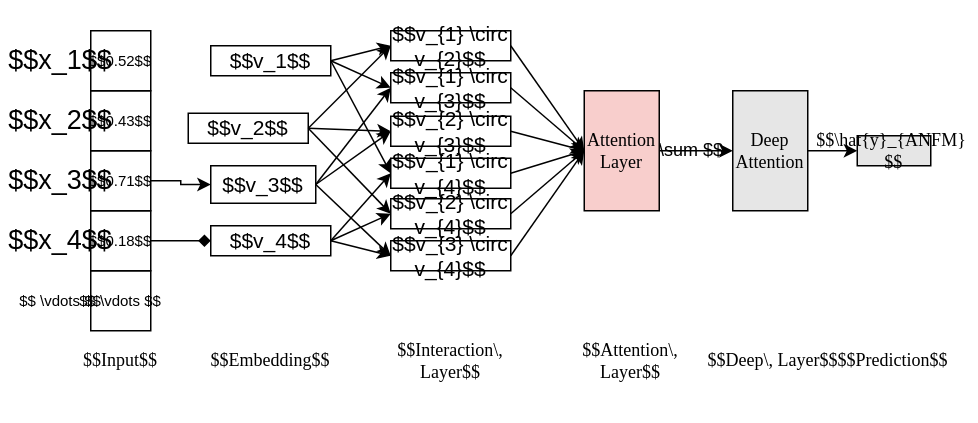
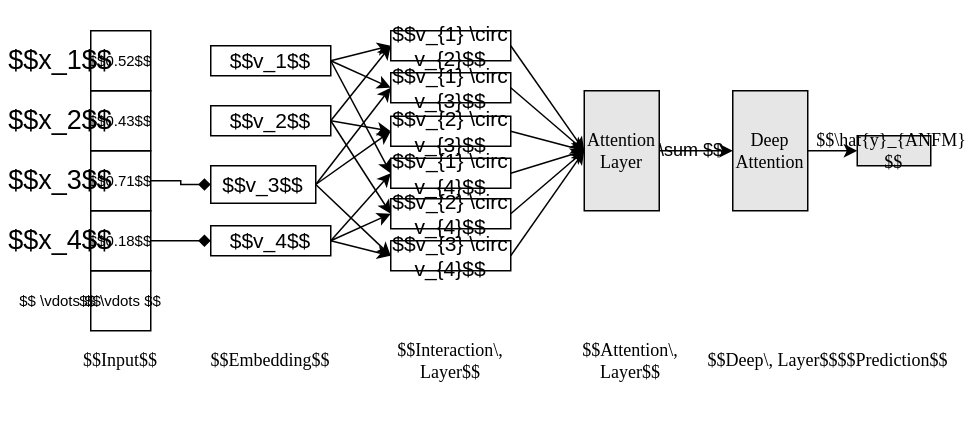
  <mxCell id="0" />
  <mxCell id="1" parent="0" />
  <mxCell id="2" value="&lt;font style=&quot;font-size: 12px&quot;&gt;$$\sum&amp;nbsp;$$&lt;/font&gt;" style="rounded=0;whiteSpace=wrap;html=1;dashed=1;strokeColor=none;fillColor=none;" vertex="1" parent="1"><mxGeometry x="439" y="85" width="30" height="30" as="geometry" /></mxCell>
  <mxCell id="3" value="&lt;font style=&quot;font-size: 18px&quot;&gt;$$x_1$$&lt;/font&gt;" style="rounded=0;whiteSpace=wrap;html=1;dashed=1;strokeColor=none;fillColor=none;" vertex="1" parent="1"><mxGeometry x="20" y="20" width="40" height="40" as="geometry" /></mxCell>
  <mxCell id="4" value="&lt;font style=&quot;font-size: 10px&quot;&gt;$$0.52$$&lt;/font&gt;" style="rounded=0;whiteSpace=wrap;html=1;fillColor=none;" vertex="1" parent="1"><mxGeometry x="60" y="20" width="40" height="40" as="geometry" /></mxCell>
  <mxCell id="5" value="&lt;font style=&quot;font-size: 18px&quot;&gt;$$x_2$$&lt;/font&gt;" style="rounded=0;whiteSpace=wrap;html=1;dashed=1;strokeColor=none;fillColor=none;" vertex="1" parent="1"><mxGeometry x="20" y="60" width="40" height="40" as="geometry" /></mxCell>
  <mxCell id="6" value="&lt;font style=&quot;font-size: 10px&quot;&gt;$$0.43$$&lt;/font&gt;" style="rounded=0;whiteSpace=wrap;html=1;fillColor=none;" vertex="1" parent="1"><mxGeometry x="60" y="60" width="40" height="40" as="geometry" /></mxCell>
  <mxCell id="7" value="&lt;font style=&quot;font-size: 18px&quot;&gt;$$x_3$$&lt;/font&gt;" style="rounded=0;whiteSpace=wrap;html=1;dashed=1;strokeColor=none;fillColor=none;" vertex="1" parent="1"><mxGeometry x="20" y="100" width="40" height="40" as="geometry" /></mxCell>
- <mxCell id="8" style="edgeStyle=orthogonalEdgeStyle;rounded=0;orthogonalLoop=1;jettySize=auto;html=1;entryX=0;entryY=0.5;entryDx=0;entryDy=0;fontSize=14;" edge="1" parent="1" source="9" target="18"><mxGeometry relative="1" as="geometry" /></mxCell>
+ <mxCell id="8" style="edgeStyle=orthogonalEdgeStyle;rounded=0;orthogonalLoop=1;jettySize=auto;html=1;entryX=0;entryY=0.5;entryDx=0;entryDy=0;fontSize=14;endArrow=diamond;" edge="1" parent="1" source="9" target="18"><mxGeometry relative="1" as="geometry" /></mxCell>
  <mxCell id="9" value="&lt;font style=&quot;font-size: 10px&quot;&gt;$$0.71$$&lt;/font&gt;" style="rounded=0;whiteSpace=wrap;html=1;fillColor=none;" vertex="1" parent="1"><mxGeometry x="60" y="100" width="40" height="40" as="geometry" /></mxCell>
  <mxCell id="10" value="&lt;font style=&quot;font-size: 18px&quot;&gt;$$x_4$$&lt;/font&gt;" style="rounded=0;whiteSpace=wrap;html=1;dashed=1;strokeColor=none;fillColor=none;" vertex="1" parent="1"><mxGeometry x="20" y="140" width="40" height="40" as="geometry" /></mxCell>
  <mxCell id="11" style="edgeStyle=orthogonalEdgeStyle;rounded=0;orthogonalLoop=1;jettySize=auto;html=1;entryX=0;entryY=0.5;entryDx=0;entryDy=0;fontSize=14;endArrow=diamond;" edge="1" parent="1" source="12" target="19"><mxGeometry relative="1" as="geometry" /></mxCell>
  <mxCell id="12" value="&lt;font style=&quot;font-size: 10px&quot;&gt;$$0.18$$&lt;/font&gt;" style="rounded=0;whiteSpace=wrap;html=1;fillColor=none;" vertex="1" parent="1"><mxGeometry x="60" y="140" width="40" height="40" as="geometry" /></mxCell>
  <mxCell id="13" value="&lt;span style=&quot;font-size: 10px&quot;&gt;$$&amp;nbsp;\vdots&amp;nbsp;$$&lt;/span&gt;" style="rounded=0;whiteSpace=wrap;html=1;dashed=1;strokeColor=none;fillColor=none;" vertex="1" parent="1"><mxGeometry x="20" y="180" width="40" height="40" as="geometry" /></mxCell>
  <mxCell id="14" value="&lt;font style=&quot;font-size: 10px&quot;&gt;$$&amp;nbsp;\vdots&amp;nbsp;$$&lt;/font&gt;" style="rounded=0;whiteSpace=wrap;html=1;fillColor=none;" vertex="1" parent="1"><mxGeometry x="60" y="180" width="40" height="40" as="geometry" /></mxCell>
  <mxCell id="15" value="&lt;font style=&quot;font-size: 14px&quot;&gt;$$v_1$$&lt;/font&gt;" style="rounded=0;whiteSpace=wrap;html=1;fillColor=none;" vertex="1" parent="1"><mxGeometry x="140" y="30" width="80" height="20" as="geometry" /></mxCell>
  <mxCell id="16" value="&lt;font style=&quot;font-size: 14px&quot;&gt;$$v_{1} \circ v_{2}$$&lt;/font&gt;" style="rounded=0;whiteSpace=wrap;html=1;fillColor=none;" vertex="1" parent="1"><mxGeometry x="260" y="20" width="80" height="20" as="geometry" /></mxCell>
- <mxCell id="17" value="&lt;font style=&quot;font-size: 14px&quot;&gt;$$v_2$$&lt;/font&gt;" style="rounded=0;whiteSpace=wrap;html=1;fillColor=none;" vertex="1" parent="1"><mxGeometry x="125" y="75" width="80" height="20" as="geometry" /></mxCell>
+ <mxCell id="17" value="&lt;font style=&quot;font-size: 14px&quot;&gt;$$v_2$$&lt;/font&gt;" style="rounded=0;whiteSpace=wrap;html=1;fillColor=none;" vertex="1" parent="1"><mxGeometry x="140" y="70" width="80" height="20" as="geometry" /></mxCell>
  <mxCell id="18" value="&lt;font style=&quot;font-size: 14px&quot;&gt;$$v_3$$&lt;/font&gt;" style="rounded=0;whiteSpace=wrap;html=1;fillColor=none;" vertex="1" parent="1"><mxGeometry x="140" y="110" width="70" height="25" as="geometry" /></mxCell>
  <mxCell id="19" value="&lt;font style=&quot;font-size: 14px&quot;&gt;$$v_4$$&lt;/font&gt;" style="rounded=0;whiteSpace=wrap;html=1;fillColor=none;" vertex="1" parent="1"><mxGeometry x="140" y="150" width="80" height="20" as="geometry" /></mxCell>
  <mxCell id="20" value="&lt;span style=&quot;font-size: 14px&quot;&gt;$$v_{1} \circ v_{3}$$&lt;/span&gt;" style="rounded=0;whiteSpace=wrap;html=1;fillColor=none;" vertex="1" parent="1"><mxGeometry x="260" y="48" width="80" height="20" as="geometry" /></mxCell>
  <mxCell id="21" value="&lt;span style=&quot;font-size: 14px&quot;&gt;$$v_{2} \circ v_{3}$$&lt;/span&gt;" style="rounded=0;whiteSpace=wrap;html=1;fillColor=none;" vertex="1" parent="1"><mxGeometry x="260" y="77" width="80" height="20" as="geometry" /></mxCell>
  <mxCell id="22" value="&lt;font style=&quot;font-size: 14px&quot;&gt;$$v_{1} \circ v_{4}$$&lt;/font&gt;" style="rounded=0;whiteSpace=wrap;html=1;fillColor=none;" vertex="1" parent="1"><mxGeometry x="260" y="105" width="80" height="20" as="geometry" /></mxCell>
  <mxCell id="23" value="&lt;font style=&quot;font-size: 14px&quot;&gt;$$v_{2} \circ v_{4}$$&lt;/font&gt;" style="rounded=0;whiteSpace=wrap;html=1;fillColor=none;" vertex="1" parent="1"><mxGeometry x="260" y="132" width="80" height="20" as="geometry" /></mxCell>
  <mxCell id="24" value="&lt;font style=&quot;font-size: 14px&quot;&gt;$$v_{3} \circ v_{4}$$&lt;/font&gt;" style="rounded=0;whiteSpace=wrap;html=1;fillColor=none;" vertex="1" parent="1"><mxGeometry x="260" y="160" width="80" height="20" as="geometry" /></mxCell>
  <mxCell id="25" value="" style="endArrow=classic;html=1;rounded=0;fontSize=14;exitX=1;exitY=0.5;exitDx=0;exitDy=0;entryX=0;entryY=0.5;entryDx=0;entryDy=0;" edge="1" parent="1" source="15" target="16"><mxGeometry width="50" height="50" relative="1" as="geometry"><mxPoint x="240" y="160" as="sourcePoint" /><mxPoint x="290" y="110" as="targetPoint" /></mxGeometry></mxCell>
  <mxCell id="26" value="" style="endArrow=classic;html=1;rounded=0;fontSize=14;exitX=1;exitY=0.5;exitDx=0;exitDy=0;entryX=0;entryY=0.5;entryDx=0;entryDy=0;" edge="1" parent="1" source="17" target="16"><mxGeometry width="50" height="50" relative="1" as="geometry"><mxPoint x="230" y="50" as="sourcePoint" /><mxPoint x="270" y="70" as="targetPoint" /></mxGeometry></mxCell>
  <mxCell id="27" value="" style="endArrow=classic;html=1;rounded=0;fontSize=14;exitX=1;exitY=0.5;exitDx=0;exitDy=0;entryX=0;entryY=0.5;entryDx=0;entryDy=0;" edge="1" parent="1" source="15" target="22"><mxGeometry width="50" height="50" relative="1" as="geometry"><mxPoint x="230" y="50" as="sourcePoint" /><mxPoint x="260" y="100" as="targetPoint" /></mxGeometry></mxCell>
  <mxCell id="28" value="" style="endArrow=classic;html=1;rounded=0;fontSize=14;entryX=0;entryY=0.5;entryDx=0;entryDy=0;" edge="1" parent="1" target="20"><mxGeometry width="50" height="50" relative="1" as="geometry"><mxPoint x="220" y="40" as="sourcePoint" /><mxPoint x="270" y="40" as="targetPoint" /></mxGeometry></mxCell>
  <mxCell id="29" value="" style="endArrow=classic;html=1;rounded=0;fontSize=14;exitX=1;exitY=0.5;exitDx=0;exitDy=0;entryX=0;entryY=0.5;entryDx=0;entryDy=0;" edge="1" parent="1" source="17" target="21"><mxGeometry width="50" height="50" relative="1" as="geometry"><mxPoint x="240" y="60" as="sourcePoint" /><mxPoint x="280" y="50" as="targetPoint" /></mxGeometry></mxCell>
  <mxCell id="30" value="" style="endArrow=classic;html=1;rounded=0;fontSize=14;exitX=1;exitY=0.5;exitDx=0;exitDy=0;entryX=0;entryY=0.5;entryDx=0;entryDy=0;" edge="1" parent="1" source="17" target="23"><mxGeometry width="50" height="50" relative="1" as="geometry"><mxPoint x="250" y="70" as="sourcePoint" /><mxPoint x="290" y="60" as="targetPoint" /></mxGeometry></mxCell>
  <mxCell id="31" value="" style="endArrow=classic;html=1;rounded=0;fontSize=14;exitX=1;exitY=0.5;exitDx=0;exitDy=0;entryX=0;entryY=0.5;entryDx=0;entryDy=0;" edge="1" parent="1" source="18" target="20"><mxGeometry width="50" height="50" relative="1" as="geometry"><mxPoint x="260" y="80" as="sourcePoint" /><mxPoint x="300" y="70" as="targetPoint" /></mxGeometry></mxCell>
  <mxCell id="32" value="" style="endArrow=classic;html=1;rounded=0;fontSize=14;exitX=1;exitY=0.5;exitDx=0;exitDy=0;entryX=0;entryY=0.5;entryDx=0;entryDy=0;" edge="1" parent="1" source="18" target="21"><mxGeometry width="50" height="50" relative="1" as="geometry"><mxPoint x="270" y="90" as="sourcePoint" /><mxPoint x="310" y="80" as="targetPoint" /></mxGeometry></mxCell>
  <mxCell id="33" value="" style="endArrow=classic;html=1;rounded=0;fontSize=14;exitX=1;exitY=0.5;exitDx=0;exitDy=0;entryX=0;entryY=0.5;entryDx=0;entryDy=0;" edge="1" parent="1" source="18" target="24"><mxGeometry width="50" height="50" relative="1" as="geometry"><mxPoint x="280" y="100" as="sourcePoint" /><mxPoint x="320" y="90" as="targetPoint" /></mxGeometry></mxCell>
  <mxCell id="34" value="" style="endArrow=classic;html=1;rounded=0;fontSize=14;exitX=1;exitY=0.5;exitDx=0;exitDy=0;entryX=0;entryY=0.5;entryDx=0;entryDy=0;" edge="1" parent="1" source="19" target="24"><mxGeometry width="50" height="50" relative="1" as="geometry"><mxPoint x="290" y="110" as="sourcePoint" /><mxPoint x="330" y="100" as="targetPoint" /></mxGeometry></mxCell>
  <mxCell id="35" value="" style="endArrow=classic;html=1;rounded=0;fontSize=14;exitX=1;exitY=0.5;exitDx=0;exitDy=0;entryX=0;entryY=0.5;entryDx=0;entryDy=0;" edge="1" parent="1" source="19" target="23"><mxGeometry width="50" height="50" relative="1" as="geometry"><mxPoint x="300" y="120" as="sourcePoint" /><mxPoint x="340" y="110" as="targetPoint" /></mxGeometry></mxCell>
  <mxCell id="36" value="" style="endArrow=classic;html=1;rounded=0;fontSize=14;exitX=1;exitY=0.5;exitDx=0;exitDy=0;entryX=0;entryY=0.5;entryDx=0;entryDy=0;" edge="1" parent="1" source="19" target="22"><mxGeometry width="50" height="50" relative="1" as="geometry"><mxPoint x="310" y="130" as="sourcePoint" /><mxPoint x="350" y="120" as="targetPoint" /></mxGeometry></mxCell>
- <mxCell id="37" value="&lt;font style=&quot;font-size: 12px&quot; face=&quot;Times New Roman&quot;&gt;Attention Layer&lt;/font&gt;" style="rounded=0;whiteSpace=wrap;html=1;fillColor=#f8cecc;" vertex="1" parent="1"><mxGeometry x="389" y="60" width="50" height="80" as="geometry" /></mxCell>
+ <mxCell id="37" value="&lt;font style=&quot;font-size: 12px&quot; face=&quot;Times New Roman&quot;&gt;Attention Layer&lt;/font&gt;" style="rounded=0;whiteSpace=wrap;html=1;fillColor=#E6E6E6;" vertex="1" parent="1"><mxGeometry x="389" y="60" width="50" height="80" as="geometry" /></mxCell>
  <mxCell id="38" value="&lt;font style=&quot;font-size: 12px&quot; face=&quot;Times New Roman&quot;&gt;Deep Attention&lt;/font&gt;" style="rounded=0;whiteSpace=wrap;html=1;fillColor=#E6E6E6;" vertex="1" parent="1"><mxGeometry x="488" y="60" width="50" height="80" as="geometry" /></mxCell>
  <mxCell id="39" value="&lt;font face=&quot;Times New Roman&quot;&gt;$$\hat{y}_{ANFM}&amp;nbsp;&lt;br&gt;$$&lt;/font&gt;" style="rounded=0;whiteSpace=wrap;html=1;fillColor=#E6E6E6;" vertex="1" parent="1"><mxGeometry x="571" y="90" width="49" height="20" as="geometry" /></mxCell>
  <mxCell id="40" value="" style="endArrow=classic;html=1;rounded=0;fontSize=14;exitX=1;exitY=0.5;exitDx=0;exitDy=0;entryX=0;entryY=0.5;entryDx=0;entryDy=0;" edge="1" parent="1" source="16" target="37"><mxGeometry width="50" height="50" relative="1" as="geometry"><mxPoint x="230" y="50" as="sourcePoint" /><mxPoint x="270" y="40" as="targetPoint" /></mxGeometry></mxCell>
  <mxCell id="41" value="" style="endArrow=classic;html=1;rounded=0;fontSize=14;exitX=1;exitY=0.5;exitDx=0;exitDy=0;entryX=0;entryY=0.5;entryDx=0;entryDy=0;" edge="1" parent="1" source="20" target="37"><mxGeometry width="50" height="50" relative="1" as="geometry"><mxPoint x="350" y="40" as="sourcePoint" /><mxPoint x="370" y="90" as="targetPoint" /></mxGeometry></mxCell>
  <mxCell id="42" value="" style="endArrow=classic;html=1;rounded=0;fontSize=14;exitX=1;exitY=0.5;exitDx=0;exitDy=0;entryX=0;entryY=0.5;entryDx=0;entryDy=0;" edge="1" parent="1" source="21" target="37"><mxGeometry width="50" height="50" relative="1" as="geometry"><mxPoint x="360" y="50" as="sourcePoint" /><mxPoint x="380" y="100" as="targetPoint" /></mxGeometry></mxCell>
  <mxCell id="43" value="" style="endArrow=classic;html=1;rounded=0;fontSize=14;exitX=1;exitY=0.5;exitDx=0;exitDy=0;entryX=0;entryY=0.5;entryDx=0;entryDy=0;" edge="1" parent="1" source="22" target="37"><mxGeometry width="50" height="50" relative="1" as="geometry"><mxPoint x="370" y="60" as="sourcePoint" /><mxPoint x="410" y="130" as="targetPoint" /></mxGeometry></mxCell>
  <mxCell id="44" value="" style="endArrow=classic;html=1;rounded=0;fontSize=14;exitX=1;exitY=0.5;exitDx=0;exitDy=0;entryX=0;entryY=0.5;entryDx=0;entryDy=0;" edge="1" parent="1" source="23" target="37"><mxGeometry width="50" height="50" relative="1" as="geometry"><mxPoint x="380" y="70" as="sourcePoint" /><mxPoint x="420" y="140" as="targetPoint" /></mxGeometry></mxCell>
  <mxCell id="45" value="" style="endArrow=classic;html=1;rounded=0;fontSize=14;exitX=1;exitY=0.5;exitDx=0;exitDy=0;entryX=0;entryY=0.5;entryDx=0;entryDy=0;" edge="1" parent="1" source="24" target="37"><mxGeometry width="50" height="50" relative="1" as="geometry"><mxPoint x="340" y="30" as="sourcePoint" /><mxPoint x="380" y="100" as="targetPoint" /></mxGeometry></mxCell>
  <mxCell id="46" value="" style="endArrow=classic;html=1;rounded=0;fontSize=14;exitX=1;exitY=0.5;exitDx=0;exitDy=0;entryX=0;entryY=0.5;entryDx=0;entryDy=0;startArrow=none;" edge="1" parent="1" source="37" target="38"><mxGeometry width="50" height="50" relative="1" as="geometry"><mxPoint x="359" y="40" as="sourcePoint" /><mxPoint x="399" y="110" as="targetPoint" /></mxGeometry></mxCell>
  <mxCell id="47" value="" style="endArrow=classic;html=1;rounded=0;fontSize=14;exitX=1;exitY=0.5;exitDx=0;exitDy=0;entryX=0;entryY=0.5;entryDx=0;entryDy=0;" edge="1" parent="1" source="38" target="39"><mxGeometry width="50" height="50" relative="1" as="geometry"><mxPoint x="378" y="50" as="sourcePoint" /><mxPoint x="418" y="120" as="targetPoint" /></mxGeometry></mxCell>
  <mxCell id="48" value="&lt;font face=&quot;Times New Roman&quot; style=&quot;font-size: 12px&quot;&gt;$$Embedding$$&lt;/font&gt;" style="rounded=0;whiteSpace=wrap;html=1;dashed=1;strokeColor=none;fillColor=none;fontStyle=0" vertex="1" parent="1"><mxGeometry x="140" y="220" width="80" height="40" as="geometry" /></mxCell>
  <mxCell id="49" value="&lt;font face=&quot;Times New Roman&quot; style=&quot;font-size: 12px&quot;&gt;$$Attention\, Layer$$&lt;/font&gt;" style="rounded=0;whiteSpace=wrap;html=1;dashed=1;strokeColor=none;fillColor=none;fontStyle=0" vertex="1" parent="1"><mxGeometry x="370" y="220" width="100" height="40" as="geometry" /></mxCell>
  <mxCell id="50" value="&lt;font face=&quot;Times New Roman&quot; style=&quot;font-size: 12px&quot;&gt;$$Deep\, Layer$$&lt;/font&gt;" style="rounded=0;whiteSpace=wrap;html=1;dashed=1;strokeColor=none;fillColor=none;fontStyle=0" vertex="1" parent="1"><mxGeometry x="470" y="220" width="90" height="40" as="geometry" /></mxCell>
  <mxCell id="51" value="&lt;font face=&quot;Times New Roman&quot; style=&quot;font-size: 12px&quot;&gt;$$Prediction$$&lt;/font&gt;" style="rounded=0;whiteSpace=wrap;html=1;dashed=1;strokeColor=none;fillColor=none;fontStyle=0" vertex="1" parent="1"><mxGeometry x="560" y="220" width="70" height="40" as="geometry" /></mxCell>
  <mxCell id="52" value="&lt;font face=&quot;Times New Roman&quot; style=&quot;font-size: 12px&quot;&gt;$$Input$$&lt;/font&gt;" style="rounded=0;whiteSpace=wrap;html=1;dashed=1;strokeColor=none;fillColor=none;fontStyle=0" vertex="1" parent="1"><mxGeometry x="40" y="220" width="80" height="40" as="geometry" /></mxCell>
  <mxCell id="53" value="&lt;font face=&quot;Times New Roman&quot; style=&quot;font-size: 12px&quot;&gt;$$Interaction\, Layer$$&lt;/font&gt;" style="rounded=0;whiteSpace=wrap;html=1;dashed=1;strokeColor=none;fillColor=none;fontStyle=0" vertex="1" parent="1"><mxGeometry x="250" y="220" width="100" height="40" as="geometry" /></mxCell>
